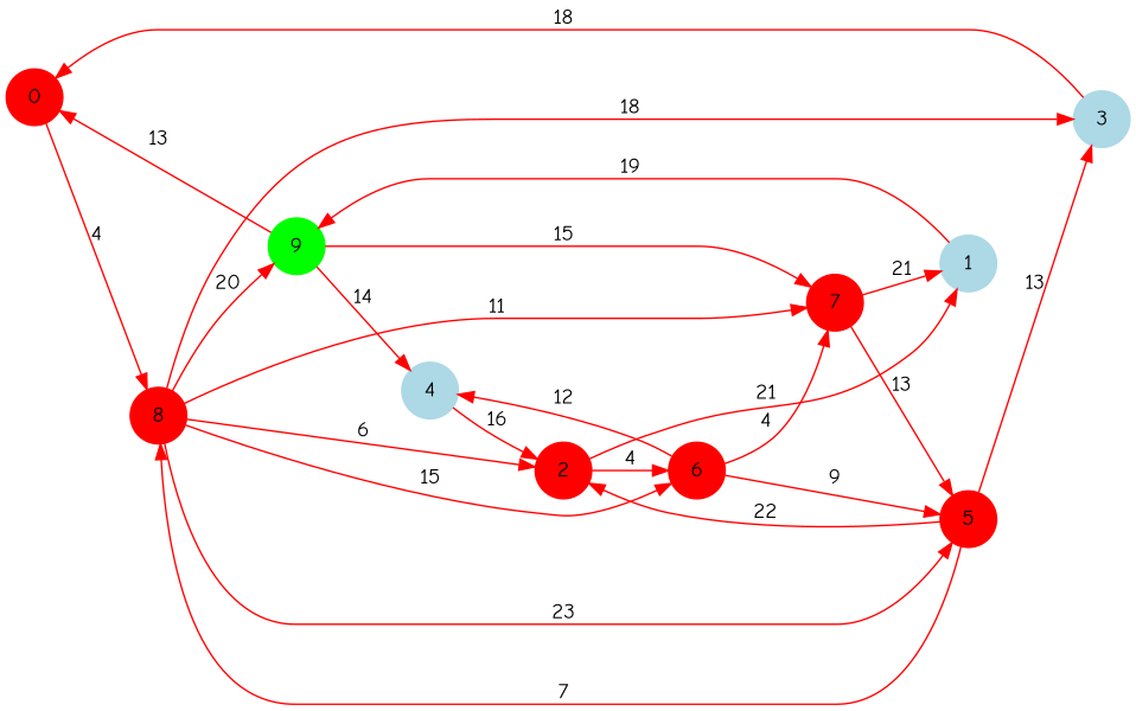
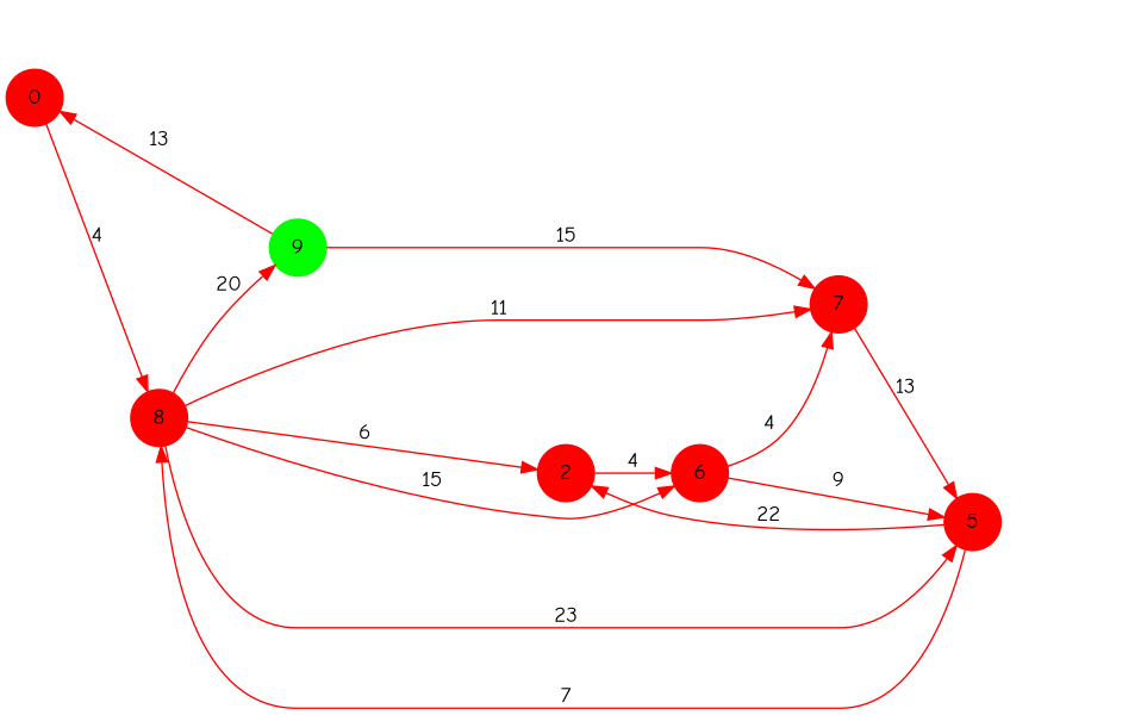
  digraph {
    fontname="Comic Neue"
    rankdir=LR
    node [color=red fontname="Comic Neue" shape=circle style=filled]
    edge [color=red fontname="Comic Neue"]
    0
    8
    9 [color=green]
    2
    6
-   3 [color=lightblue]
    5
    7
-   1 [color=lightblue]
-   4 [color=lightblue]
    0 -> 8 [label=4]
    8 -> 9 [label=20]
    8 -> 2 [label=6]
    8 -> 6 [label=15]
-   8 -> 3 [label=18]
    8 -> 5 [label=23]
    8 -> 7 [label=11]
    9 -> 0 [label=13]
    9 -> 7 [label=15]
-   9 -> 4 [label=14]
    2 -> 6 [label=4]
-   2 -> 1 [label=21]
    6 -> 5 [label=9]
    6 -> 7 [label=4]
-   6 -> 4 [label=12]
-   3 -> 0 [label=18]
    5 -> 8 [label=7]
    5 -> 2 [label=22]
-   5 -> 3 [label=13]
    7 -> 5 [label=13]
-   7 -> 1 [label=21]
-   1 -> 9 [label=19]
-   4 -> 2 [label=16]
  }
